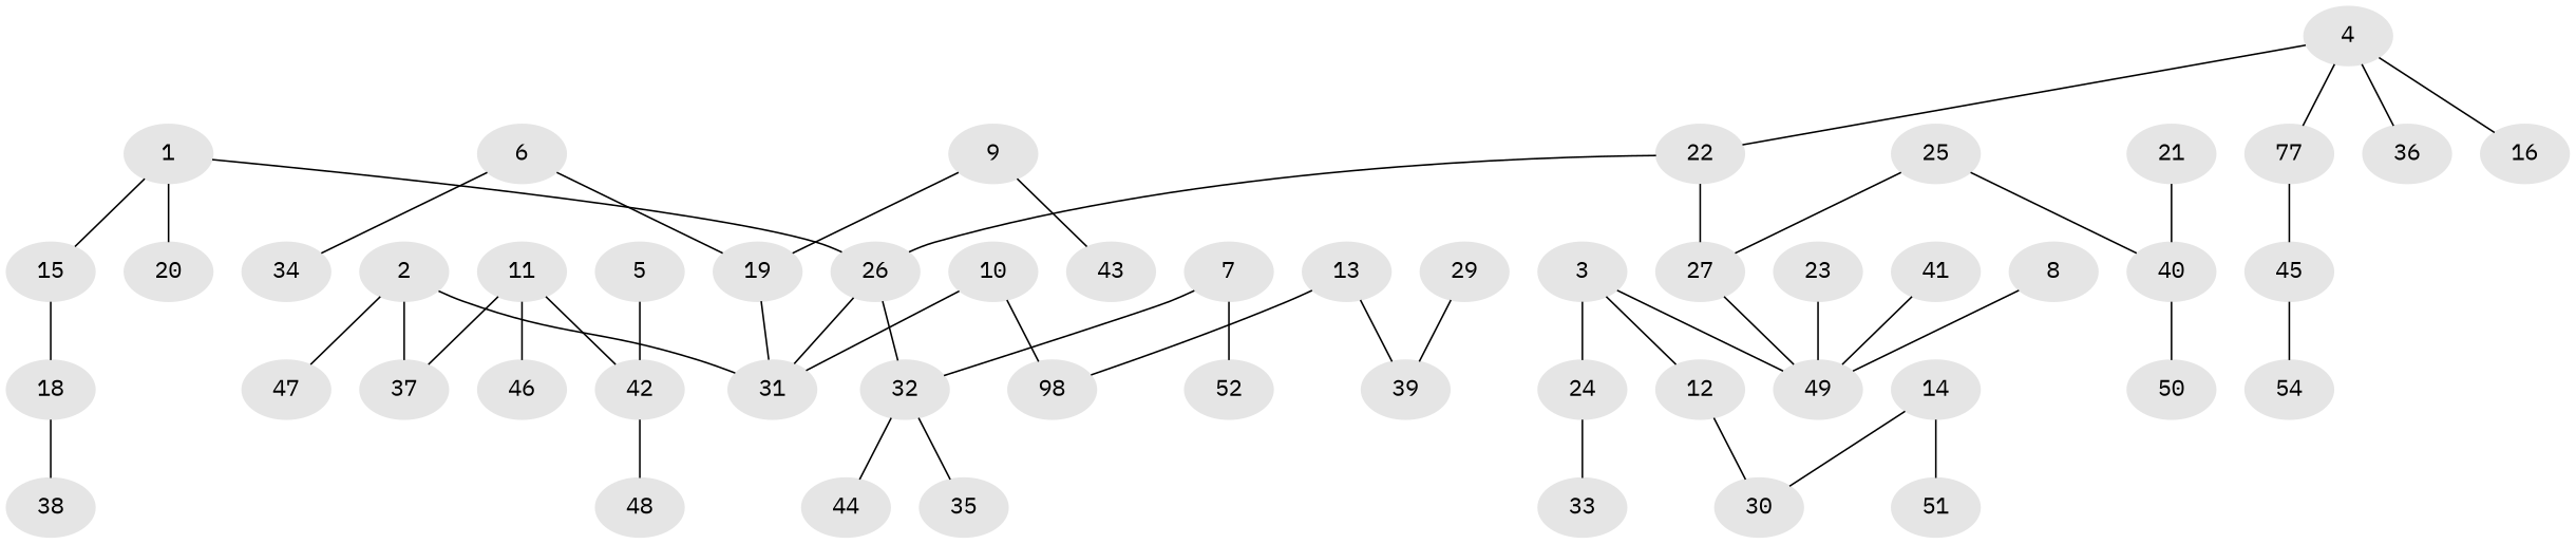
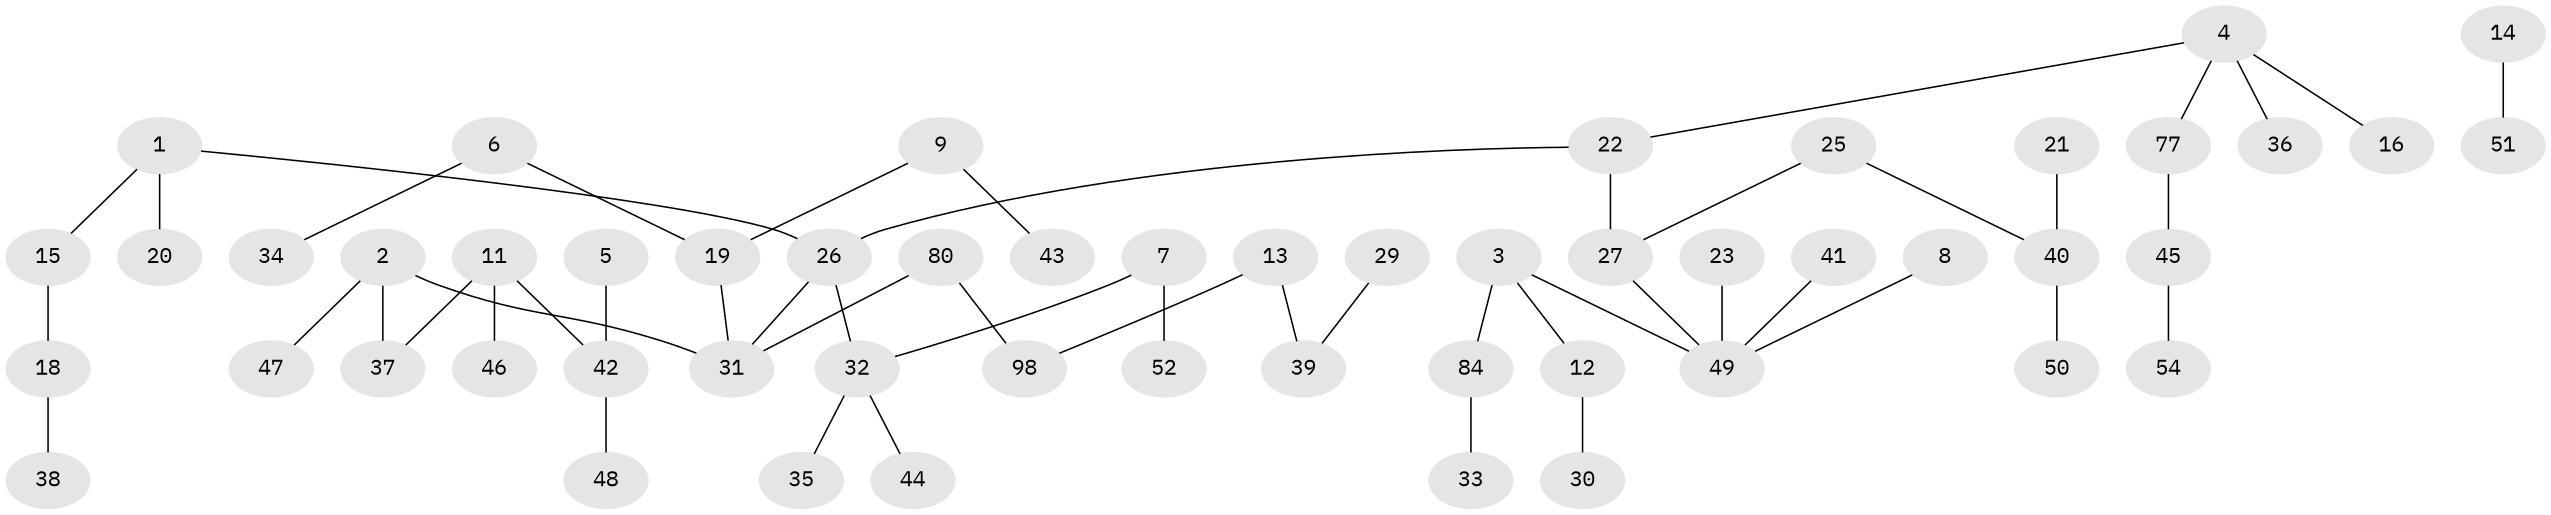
  graph {
    fontname="IBM Plex Mono"
    node [color=gray90 fontname="IBM Plex Mono" style=filled]
    edge [fontname="IBM Plex Mono" weight=1.0]
    1
    15
    20
    26
    18
    31
    32
    2
    37
    47
    3
    12
-   24
+   24 [label=84]
    49
    30
    33
    4
    16
    n19 [label=77]
    22
    36
    45
    27
    5
    42
    48
    6
    19
    34
    7
    52
    35
    44
    8
    9
    43
-   10
+   10 [label=80]
    n38 [label=98]
    11
    46
    13
    39
    14
    51
    38
    n46 [label=54]
    21
    40
    50
    23
    25
    29
    41
    1 -- 15
    1 -- 20
    1 -- 26
    15 -- 18
    26 -- 31
    26 -- 32
    18 -- 38
    32 -- 35
    32 -- 44
    2 -- 31
    2 -- 37
    2 -- 47
    3 -- 12
    3 -- 24
    3 -- 49
    12 -- 30
    24 -- 33
    4 -- 16
    4 -- n19
    4 -- 22
    4 -- 36
    n19 -- 45
    22 -- 26
    22 -- 27
    45 -- n46
    27 -- 49
    5 -- 42
    42 -- 48
    6 -- 19
    6 -- 34
    19 -- 31
    7 -- 32
    7 -- 52
    8 -- 49
    9 -- 19
    9 -- 43
    10 -- 31
    10 -- n38
    11 -- 37
    11 -- 42
    11 -- 46
    13 -- n38
    13 -- 39
-   14 -- 30
    14 -- 51
    21 -- 40
    40 -- 50
    23 -- 49
    25 -- 27
    25 -- 40
    29 -- 39
    41 -- 49
  }
